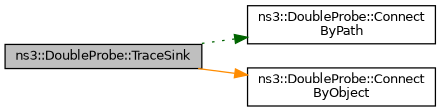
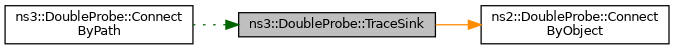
  digraph {
    rankdir=RL
    node [color=black fillcolor=white fontname=Helvetica fontsize=10 shape=record style=filled]
    edge [dir=back fontname=Helvetica fontsize=10 labelfontname=Helvetica labelfontsize=10]
    n1 [fillcolor=grey75 fontcolor=black height=0.2 label="ns3::DoubleProbe::TraceSink" width=0.4]
    n2 [height=0.2 label="ns3::DoubleProbe::Connect\lByPath" width=0.4]
-   n3 [height=0.2 label="ns3::DoubleProbe::Connect\lByObject" width=0.4]
-   n2 -> n1 [color=darkgreen style=dotted]
+   n3 [height=0.2 label="ns2::DoubleProbe::Connect\lByObject" width=0.4]
+   n1 -> n2 [color=darkgreen style=dotted]
    n3 -> n1 [color=darkorange style=solid]
  }
